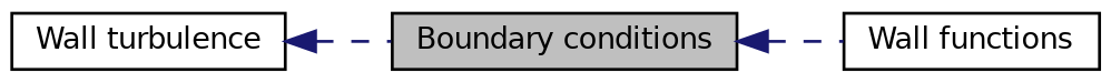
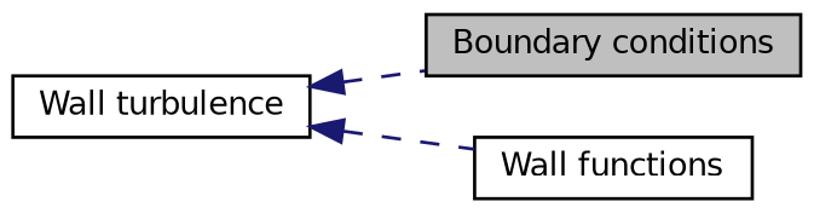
  digraph {
    rankdir=LR
    node [color=black fontname=Helvetica fontsize=10 shape=record]
    edge [color=midnightblue dir=back fontname=Helvetica fontsize=10 labelfontname=Helvetica labelfontsize=10 shape=plaintext style=dashed]
    n1 [fillcolor=grey75 fontcolor=black height=0.2 label="Boundary conditions" style=filled width=0.4]
    n2 [height=0.2 label="Wall functions" width=0.4]
    n3 [height=0.2 label="Wall turbulence" width=0.4]
-   n1 -> n2
+   n3 -> n2
    n3 -> n1
  }
